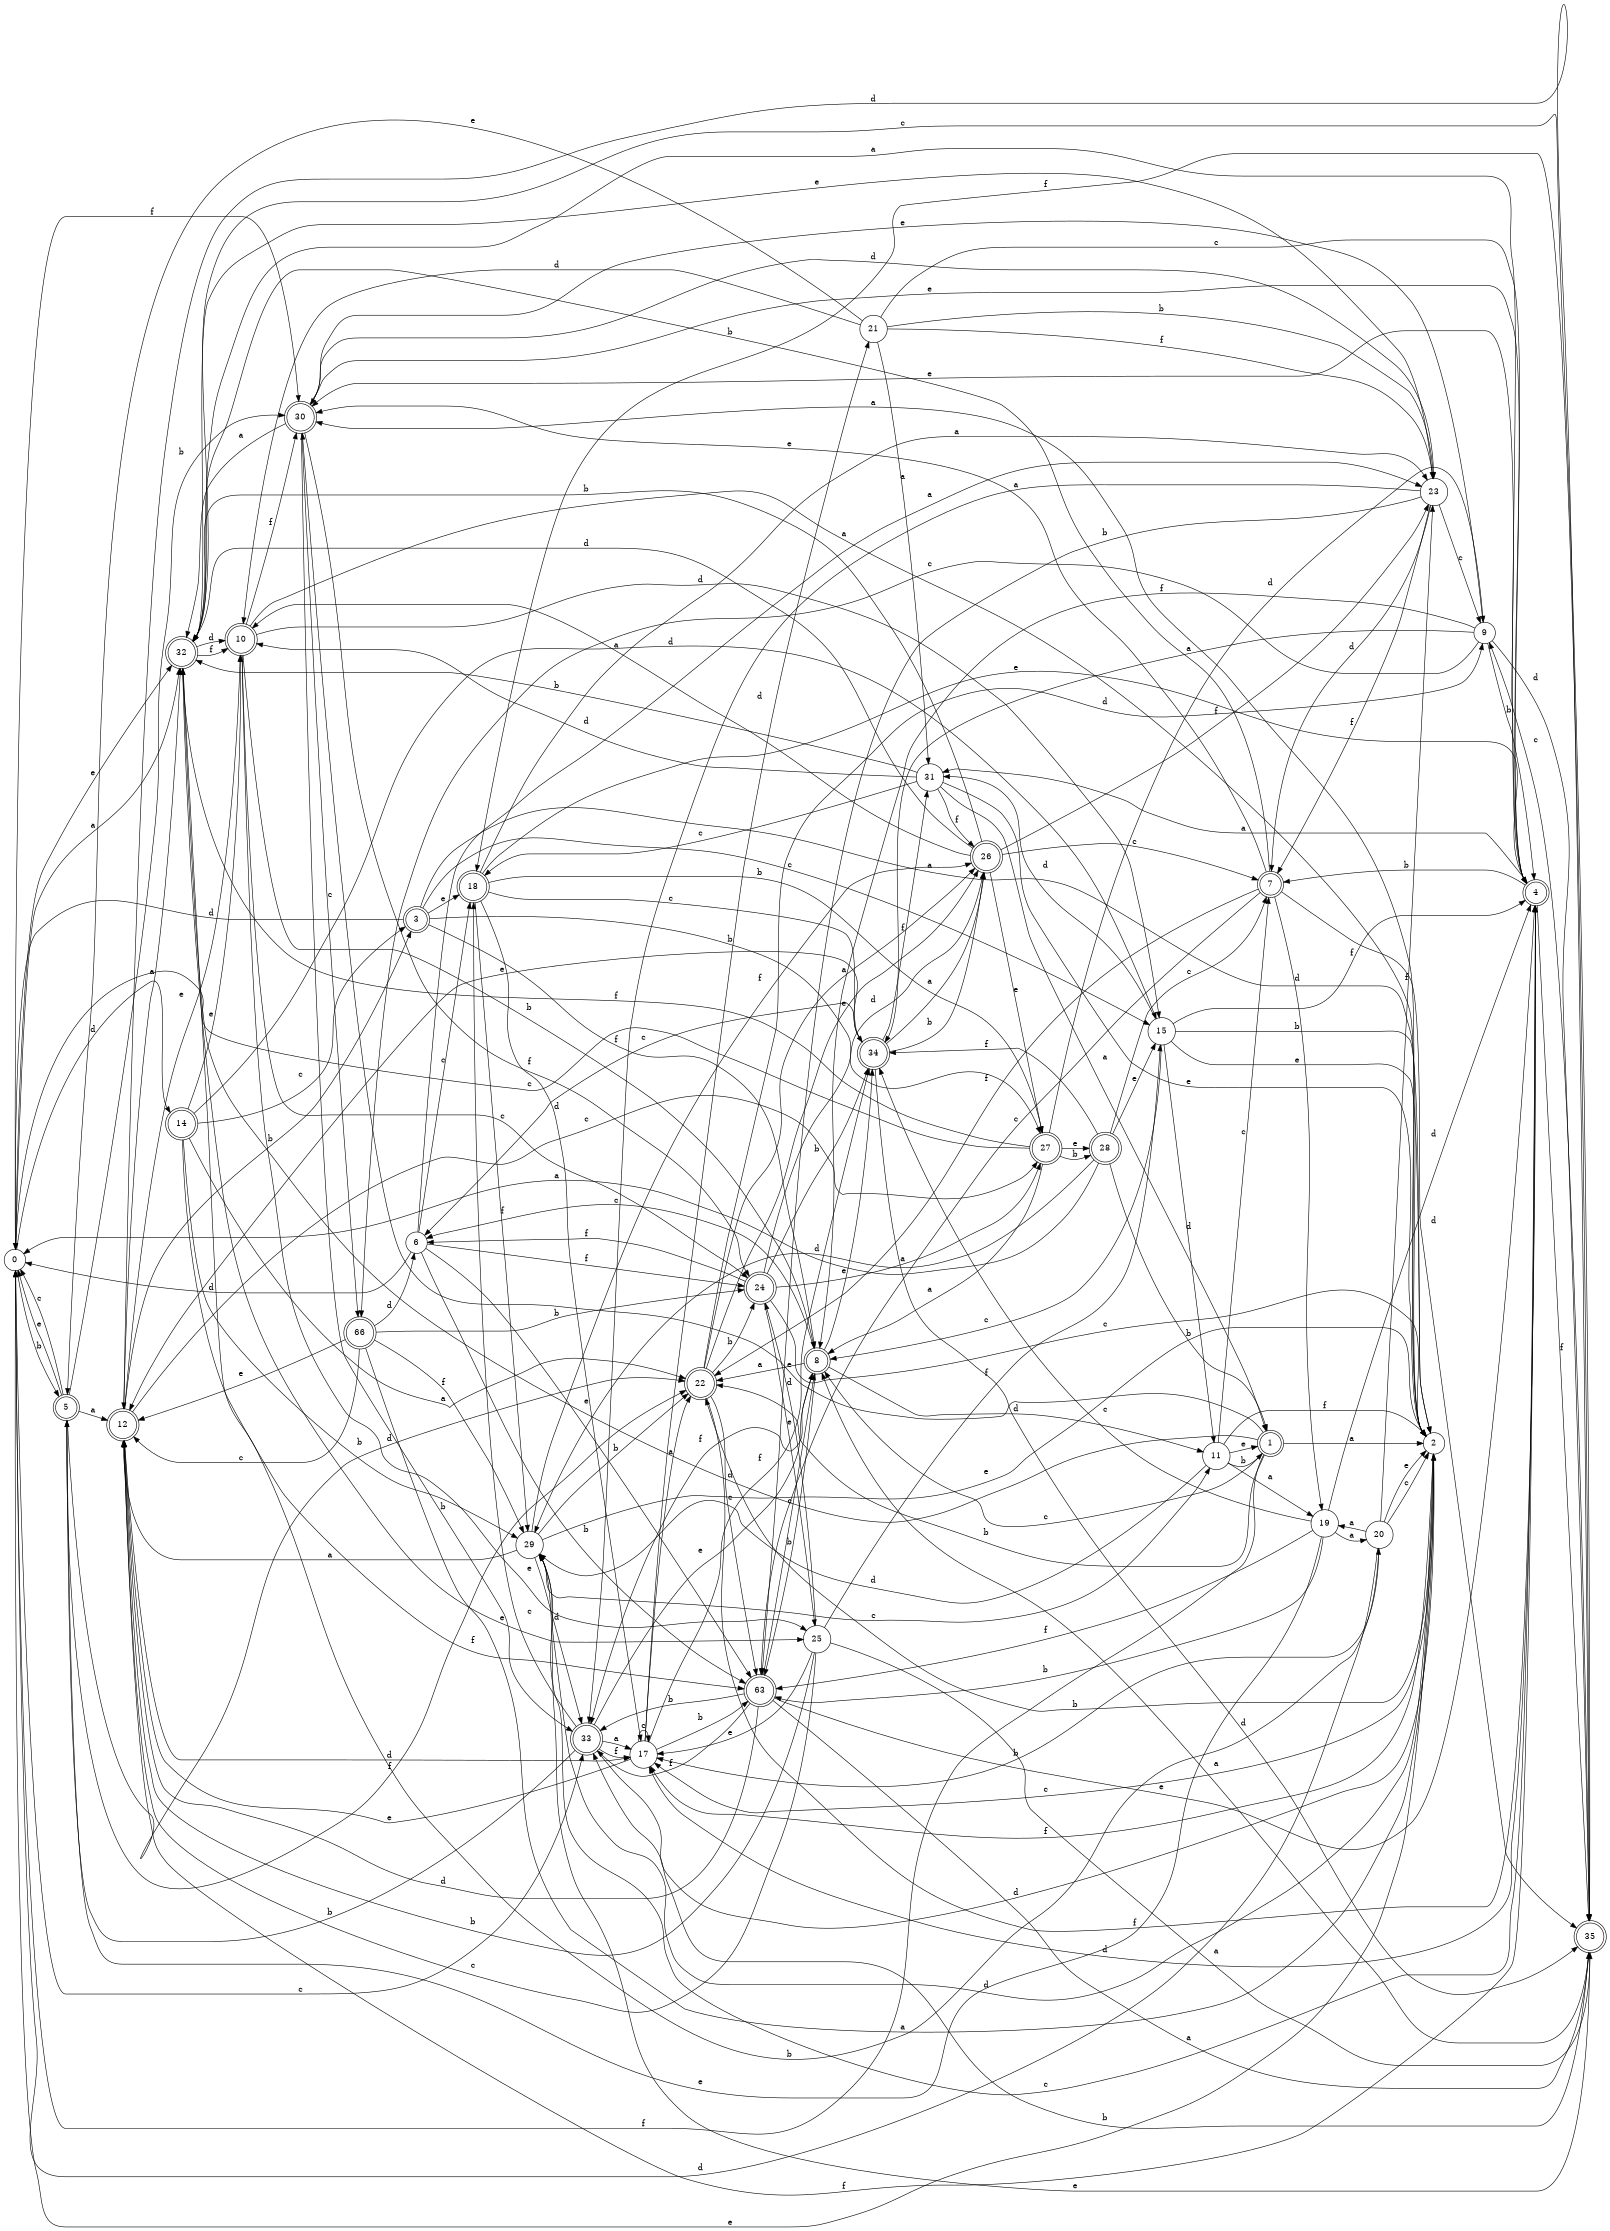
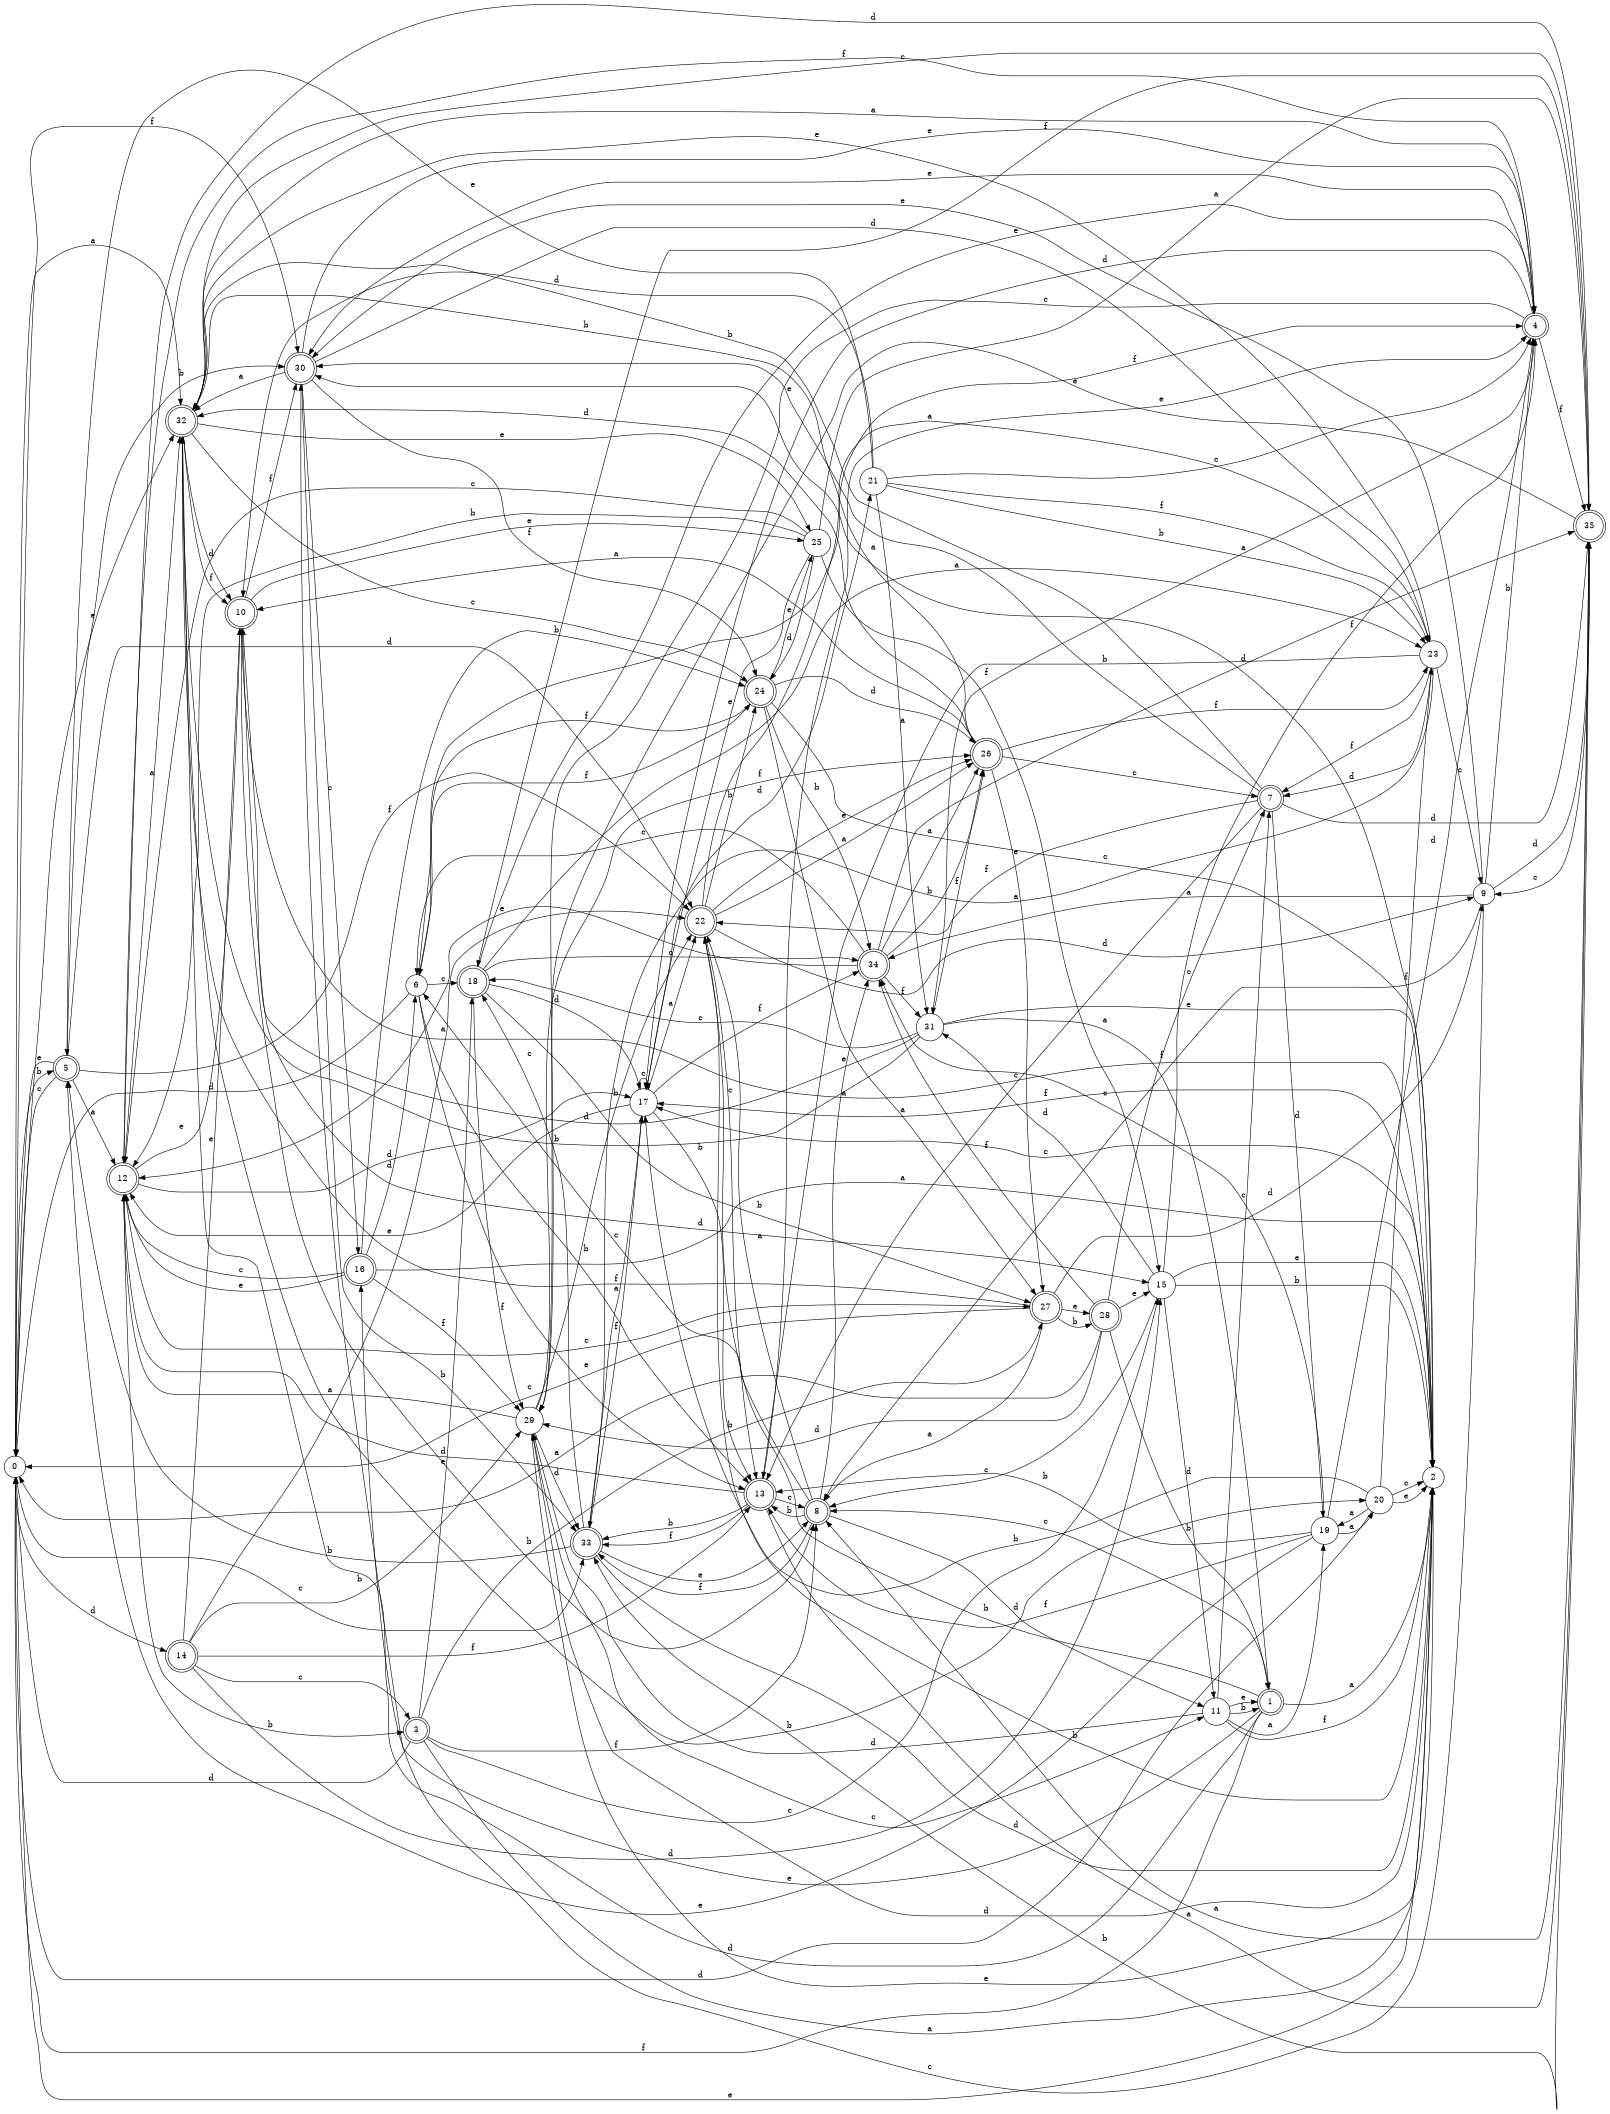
  digraph {
    fontname="DejaVu Serif"
    rankdir=LR
    node [color=black fillcolor=white fontname="DejaVu Serif" shape=doublecircle style="rounded,filled"]
    edge [fontname="DejaVu Serif"]
    n1 [label=0 shape=circle style=filled]
    n2 [label=5]
    n3 [label=14]
    n4 [label=30]
    n5 [label=32]
    n6 [label=33]
    n7 [label=22]
    n8 [label=12]
    n9 [label=29 shape=circle style=filled]
    n10 [label=3]
    n11 [label=15 shape=circle style=filled]
-   n12 [label=63]
+   n12 [label=13]
    n13 [label=10]
    n14 [label=4]
    n15 [label=23 shape=circle style=filled]
    n16 [label=24]
-   n17 [label=66]
+   n17 [label=16]
    n18 [label=35]
    n19 [label=25 shape=circle style=filled]
    n20 [label=20 shape=circle style=filled]
    n21 [label=2 shape=circle style=filled]
    n22 [label=8]
    n23 [label=17 shape=circle style=filled]
    n24 [label=18]
    n25 [label=1]
    n26 [label=6 shape=circle style=filled]
    n27 [label=11 shape=circle style=filled]
    n28 [label=34]
    n29 [label=9 shape=circle style=filled]
    n30 [label=26]
    n31 [label=21 shape=circle style=filled]
    n32 [label=27]
    n33 [label=31 shape=circle style=filled]
    n34 [label=28]
    n35 [label=7]
    n36 [label=19 shape=circle style=filled]
    n1 -> n2 [label=b]
    n1 -> n3 [label=d]
    n1 -> n4 [label=f]
    n1 -> n5 [label=a]
    n1 -> n5 [label=e]
    n1 -> n6 [label=c]
    n2 -> n1 [label=c]
    n2 -> n1 [label=e]
    n2 -> n4 [label=b]
    n2 -> n7 [label=d]
    n2 -> n7 [label=f]
    n2 -> n8 [label=a]
    n3 -> n7 [label=a]
    n3 -> n9 [label=b]
    n3 -> n10 [label=c]
    n3 -> n11 [label=d]
    n3 -> n12 [label=f]
    n3 -> n13 [label=e]
    n4 -> n5 [label=a]
    n4 -> n6 [label=b]
    n4 -> n14 [label=e]
    n4 -> n15 [label=d]
    n4 -> n16 [label=f]
    n4 -> n17 [label=c]
    n5 -> n13 [label=d]
    n5 -> n13 [label=f]
    n5 -> n14 [label=a]
    n5 -> n18 [label=c]
    n5 -> n19 [label=e]
    n5 -> n20 [label=b]
    n6 -> n2 [label=b]
    n6 -> n21 [label=d]
    n6 -> n22 [label=e]
    n6 -> n23 [label=a]
    n6 -> n23 [label=f]
    n6 -> n24 [label=c]
    n7 -> n12 [label=c]
    n7 -> n14 [label=f]
    n7 -> n16 [label=b]
    n7 -> n29 [label=d]
    n7 -> n30 [label=a]
    n7 -> n30 [label=e]
    n8 -> n5 [label=a]
    n8 -> n10 [label=b]
    n8 -> n13 [label=e]
    n8 -> n14 [label=f]
    n8 -> n23 [label=d]
    n8 -> n32 [label=c]
    n9 -> n6 [label=d]
    n9 -> n7 [label=b]
    n9 -> n8 [label=a]
    n9 -> n21 [label=e]
    n9 -> n27 [label=c]
    n9 -> n30 [label=f]
    n10 -> n1 [label=d]
    n10 -> n11 [label=c]
    n10 -> n21 [label=a]
    n10 -> n22 [label=f]
    n10 -> n24 [label=e]
    n10 -> n32 [label=b]
    n11 -> n14 [label=f]
    n11 -> n21 [label=b]
    n11 -> n21 [label=e]
    n11 -> n22 [label=c]
    n11 -> n27 [label=d]
    n11 -> n33 [label=d]
    n12 -> n6 [label=b]
    n12 -> n6 [label=f]
    n12 -> n8 [label=d]
    n12 -> n14 [label=e]
    n12 -> n18 [label=a]
    n12 -> n22 [label=c]
    n13 -> n4 [label=f]
    n13 -> n11 [label=d]
-   n13 -> n16 [label=c]
+   n5 -> n16 [label=c]
    n13 -> n19 [label=e]
    n13 -> n21 [label=a]
    n13 -> n22 [label=b]
    n14 -> n4 [label=e]
    n14 -> n9 [label=c]
    n14 -> n18 [label=f]
    n14 -> n23 [label=d]
    n14 -> n33 [label=a]
-   n14 -> n35 [label=b]
    n15 -> n5 [label=e]
    n15 -> n6 [label=a]
    n15 -> n12 [label=b]
    n15 -> n29 [label=c]
    n15 -> n35 [label=d]
    n15 -> n35 [label=f]
    n16 -> n19 [label=e]
    n16 -> n21 [label=c]
    n16 -> n26 [label=f]
    n16 -> n28 [label=b]
    n16 -> n30 [label=d]
    n16 -> n32 [label=a]
    n17 -> n8 [label=c]
    n17 -> n8 [label=e]
    n17 -> n9 [label=f]
    n17 -> n16 [label=b]
    n17 -> n21 [label=a]
    n17 -> n26 [label=d]
    n18 -> n6 [label=b]
    n18 -> n8 [label=d]
    n18 -> n9 [label=e]
    n18 -> n22 [label=a]
    n18 -> n24 [label=f]
    n18 -> n29 [label=c]
    n19 -> n8 [label=b]
    n19 -> n8 [label=c]
    n19 -> n11 [label=f]
    n19 -> n16 [label=d]
    n19 -> n18 [label=a]
    n19 -> n23 [label=e]
    n20 -> n1 [label=d]
    n20 -> n15 [label=f]
    n20 -> n21 [label=c]
    n20 -> n21 [label=e]
    n20 -> n23 [label=b]
    n20 -> n36 [label=a]
    n21 -> n1 [label=e]
    n21 -> n4 [label=a]
    n21 -> n7 [label=b]
    n21 -> n9 [label=d]
    n21 -> n23 [label=c]
    n21 -> n23 [label=f]
    n22 -> n6 [label=f]
    n22 -> n7 [label=a]
    n22 -> n12 [label=b]
    n22 -> n26 [label=c]
    n22 -> n27 [label=d]
    n22 -> n28 [label=e]
    n23 -> n7 [label=a]
    n23 -> n8 [label=e]
    n23 -> n12 [label=b]
    n23 -> n23 [label=c]
    n23 -> n28 [label=f]
    n23 -> n31 [label=d]
    n24 -> n9 [label=f]
    n24 -> n14 [label=e]
    n24 -> n15 [label=a]
    n24 -> n23 [label=d]
    n24 -> n28 [label=c]
    n24 -> n32 [label=b]
    n25 -> n1 [label=f]
    n25 -> n4 [label=e]
    n25 -> n5 [label=d]
    n25 -> n7 [label=b]
    n25 -> n21 [label=a]
    n25 -> n22 [label=c]
    n26 -> n1 [label=d]
    n26 -> n12 [label=b]
    n26 -> n12 [label=e]
    n26 -> n15 [label=a]
    n26 -> n16 [label=f]
    n26 -> n24 [label=c]
    n27 -> n9 [label=d]
    n27 -> n21 [label=f]
    n27 -> n25 [label=b]
    n27 -> n25 [label=e]
    n27 -> n35 [label=c]
    n27 -> n36 [label=a]
    n28 -> n8 [label=e]
    n28 -> n18 [label=d]
    n28 -> n26 [label=c]
    n28 -> n30 [label=a]
    n28 -> n30 [label=b]
    n28 -> n33 [label=f]
    n29 -> n4 [label=e]
    n29 -> n14 [label=b]
    n29 -> n17 [label=c]
    n29 -> n18 [label=d]
    n29 -> n22 [label=f]
    n29 -> n28 [label=a]
    n30 -> n5 [label=b]
    n30 -> n5 [label=d]
    n30 -> n13 [label=a]
    n30 -> n15 [label=f]
    n30 -> n32 [label=e]
    n30 -> n35 [label=c]
    n31 -> n2 [label=e]
    n31 -> n13 [label=d]
    n31 -> n14 [label=c]
    n31 -> n15 [label=b]
    n31 -> n15 [label=f]
    n31 -> n33 [label=a]
    n32 -> n1 [label=c]
    n32 -> n5 [label=f]
    n32 -> n22 [label=a]
    n32 -> n29 [label=d]
    n32 -> n34 [label=b]
    n32 -> n34 [label=e]
    n33 -> n5 [label=b]
    n33 -> n13 [label=d]
    n33 -> n21 [label=e]
    n33 -> n24 [label=c]
    n33 -> n25 [label=a]
    n33 -> n30 [label=f]
    n34 -> n1 [label=a]
    n34 -> n9 [label=d]
    n34 -> n11 [label=e]
    n34 -> n25 [label=b]
    n34 -> n28 [label=f]
    n34 -> n35 [label=c]
    n35 -> n4 [label=e]
    n35 -> n5 [label=b]
    n35 -> n7 [label=f]
    n35 -> n12 [label=c]
    n35 -> n18 [label=d]
    n35 -> n36 [label=d]
    n36 -> n2 [label=e]
    n36 -> n12 [label=b]
    n36 -> n12 [label=f]
    n36 -> n14 [label=d]
    n36 -> n20 [label=a]
    n36 -> n28 [label=c]
  }
